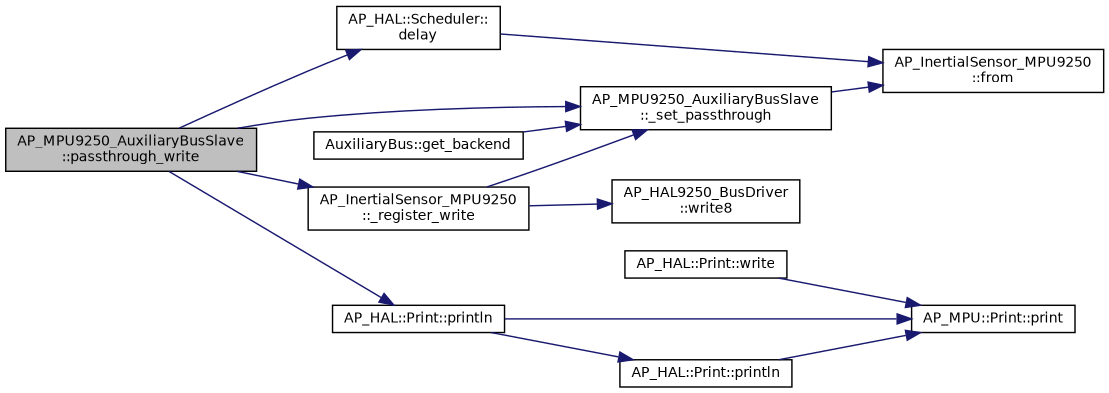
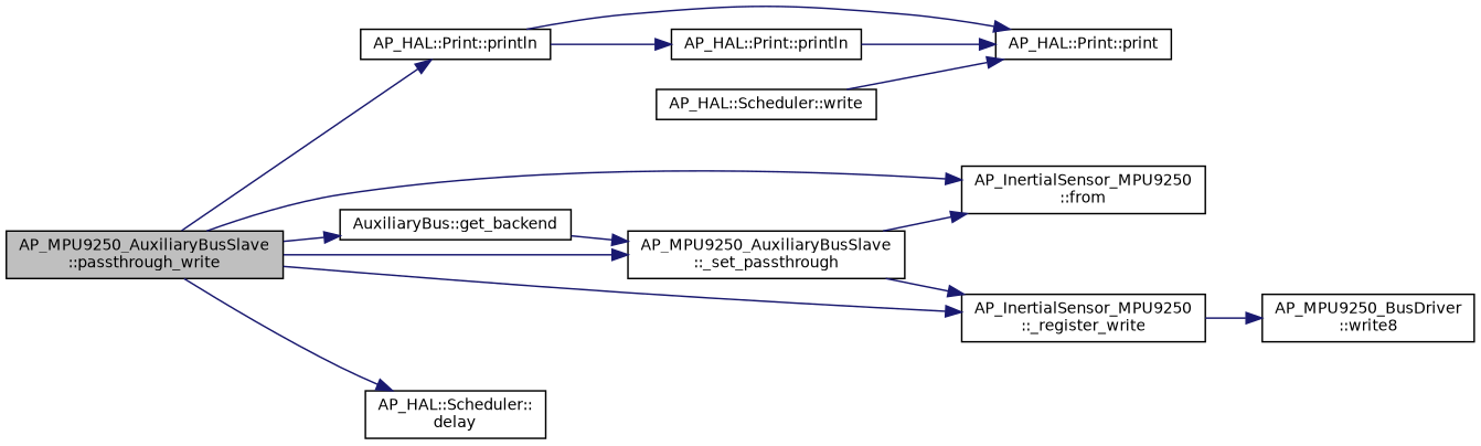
  digraph {
    rankdir=LR
    node [color=black fillcolor=white fontname=Helvetica fontsize=10 shape=record style=filled]
    edge [color=midnightblue fontname=Helvetica fontsize=10 labelfontname=Helvetica labelfontsize=10 style=solid]
    n1 [fillcolor=grey75 fontcolor=black height=0.2 label="AP_MPU9250_AuxiliaryBusSlave\l::passthrough_write" width=0.4]
    n2 [height=0.2 label="AP_HAL::Print::println" width=0.4]
    n3 [height=0.2 label="AP_MPU9250_AuxiliaryBusSlave\l::_set_passthrough" width=0.4]
    n4 [height=0.2 label="AP_InertialSensor_MPU9250\l::from" width=0.4]
    n5 [height=0.2 label="AuxiliaryBus::get_backend" width=0.4]
    n6 [height=0.2 label="AP_InertialSensor_MPU9250\l::_register_write" width=0.4]
    n7 [height=0.2 label="AP_HAL::Scheduler::\ldelay" width=0.4]
-   n8 [height=0.2 label="AP_MPU::Print::print" width=0.4]
+   n8 [height=0.2 label="AP_HAL::Print::print" width=0.4]
    n9 [height=0.2 label="AP_HAL::Print::println" width=0.4]
-   n10 [height=0.2 label="AP_HAL9250_BusDriver\l::write8" width=0.4]
-   n11 [height=0.2 label="AP_HAL::Print::write" width=0.4]
+   n10 [height=0.2 label="AP_MPU9250_BusDriver\l::write8" width=0.4]
+   n11 [height=0.2 label="AP_HAL::Scheduler::write" width=0.4]
    n1 -> n2
    n1 -> n3
-   n7 -> n4
+   n1 -> n4
+   n1 -> n5
    n1 -> n6
    n1 -> n7
    n2 -> n8
    n2 -> n9
    n3 -> n4
-   n6 -> n3
+   n3 -> n6
    n5 -> n3
    n6 -> n10
    n9 -> n8
    n11 -> n8
  }
